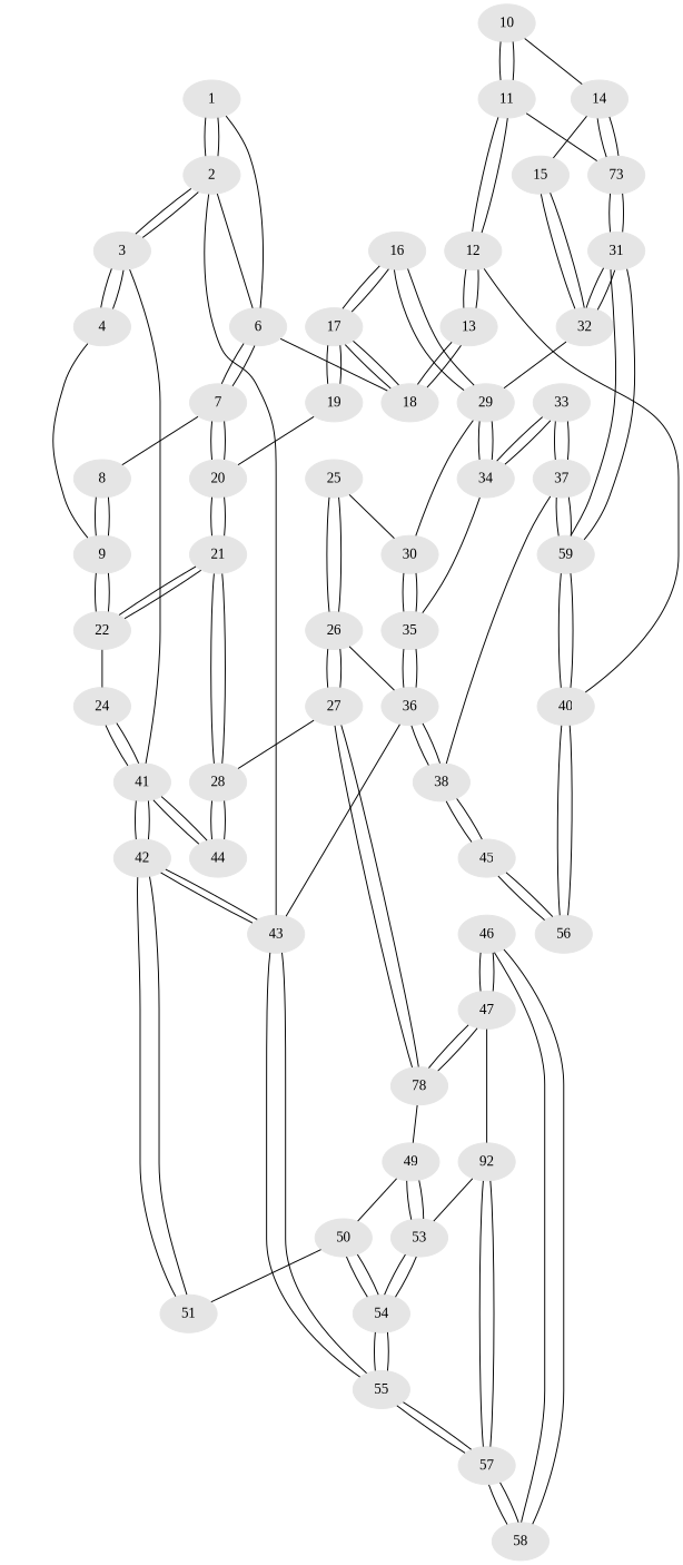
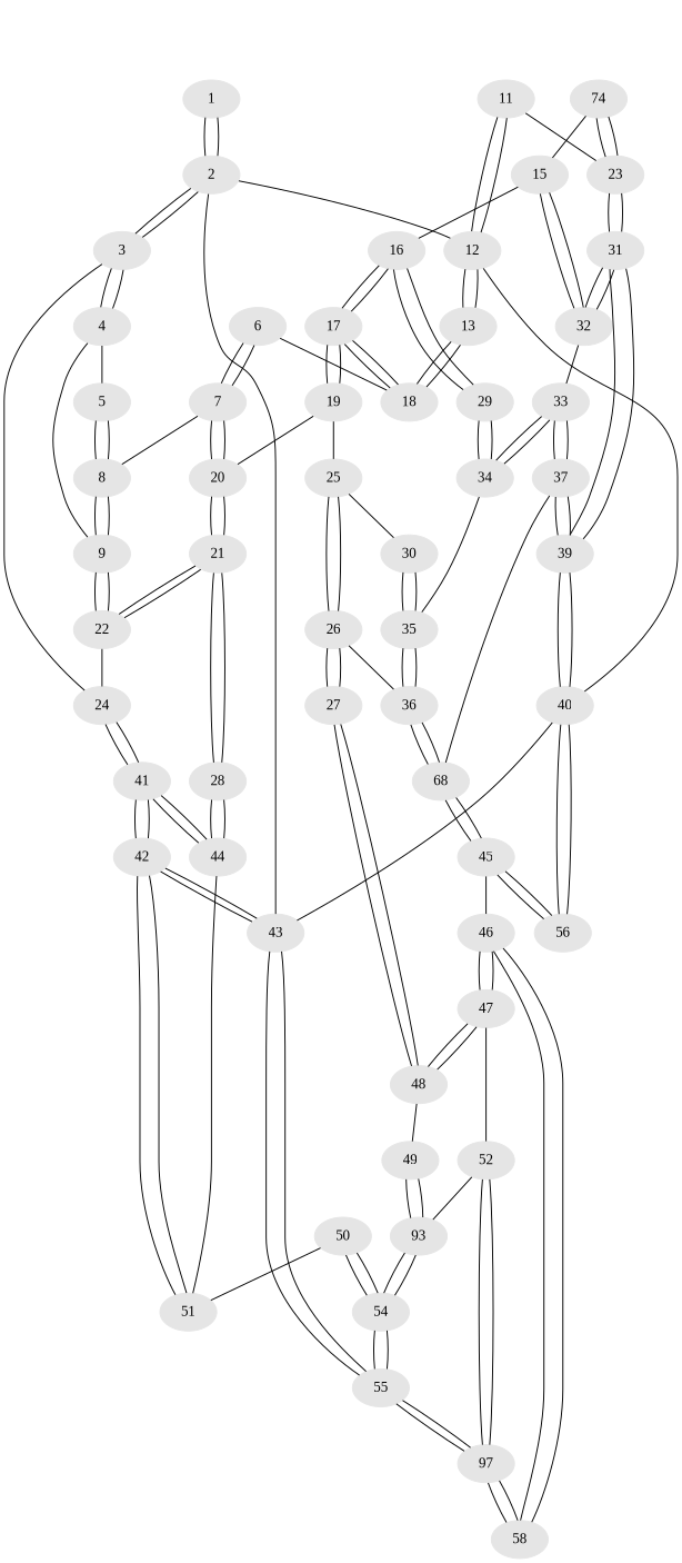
  graph {
    fontname="Liberation Serif"
    node [color=gray90 fontname="Liberation Serif" style=filled]
    edge [fontname="Liberation Serif"]
    1
    2
    6
    3
    12
    43
    7
    18
    4
    24
    13
    40
    55
+   5
    9
    41
    8
    22
    20
    21
-   10
    11
-   14
-   23 [label=73]
+   14 [label=74]
+   23
    15
    31
    56
    16
    32
    17
    29
    33
    19
    30
    34
    25
    26
    28
    44
-   39 [label=59]
+   39
    42
    27
    36
    35
-   48 [label=78]
-   38
+   48
+   38 [label=68]
    49
    51
    37
    45
    46
-   57
+   57 [label=97]
    47
    58
-   52 [label=92]
-   53
+   52
+   53 [label=93]
    50
    54
    1 -- 2
    1 -- 2
-   1 -- 6
    2 -- 3
    2 -- 3
-   2 -- 6
+   2 -- 12
    2 -- 43
    6 -- 7
    6 -- 7
    6 -- 18
    3 -- 4
    3 -- 4
-   3 -- 41
+   3 -- 24
    12 -- 13
    12 -- 13
    12 -- 40
    43 -- 55
    43 -- 55
    7 -- 8
    7 -- 20
    7 -- 20
+   4 -- 5
    4 -- 9
    24 -- 41
    24 -- 41
    13 -- 18
    13 -- 18
-   36 -- 43
+   40 -- 43
    40 -- 56
    40 -- 56
    55 -- 57
    55 -- 57
+   5 -- 8
+   5 -- 8
    9 -- 22
    9 -- 22
    41 -- 44
    41 -- 44
    41 -- 42
    41 -- 42
    8 -- 9
    8 -- 9
    22 -- 24
    20 -- 21
    20 -- 21
    21 -- 22
    21 -- 22
    21 -- 28
    21 -- 28
-   10 -- 11
-   10 -- 11
-   10 -- 14
    11 -- 12
    11 -- 12
    11 -- 23
    14 -- 23
    14 -- 23
    14 -- 15
    23 -- 31
    23 -- 31
+   15 -- 16
    15 -- 32
    15 -- 32
    31 -- 32
    31 -- 32
    31 -- 39
    31 -- 39
    16 -- 17
    16 -- 17
    16 -- 29
    16 -- 29
-   32 -- 29
+   32 -- 33
    17 -- 18
    17 -- 18
    17 -- 19
    17 -- 19
-   29 -- 30
    29 -- 34
    29 -- 34
    33 -- 34
    33 -- 34
    33 -- 37
    33 -- 37
    19 -- 20
+   19 -- 25
    30 -- 35
    30 -- 35
    34 -- 35
    25 -- 30
    25 -- 26
    25 -- 26
    26 -- 27
    26 -- 27
    26 -- 36
    28 -- 44
    28 -- 44
+   44 -- 51
    39 -- 40
    39 -- 40
    42 -- 43
    42 -- 43
    42 -- 51
    42 -- 51
-   27 -- 28
    27 -- 48
    27 -- 48
    36 -- 38
    36 -- 38
    35 -- 36
    35 -- 36
    48 -- 49
    38 -- 45
    38 -- 45
    49 -- 53
    49 -- 53
-   49 -- 50
    37 -- 39
    37 -- 39
    37 -- 38
    45 -- 56
    45 -- 56
+   45 -- 46
    46 -- 47
    46 -- 47
    46 -- 58
    46 -- 58
    57 -- 58
    57 -- 58
    47 -- 48
    47 -- 48
    47 -- 52
    52 -- 57
    52 -- 57
    52 -- 53
    53 -- 54
    53 -- 54
    50 -- 51
    50 -- 54
    50 -- 54
    54 -- 55
    54 -- 55
  }
